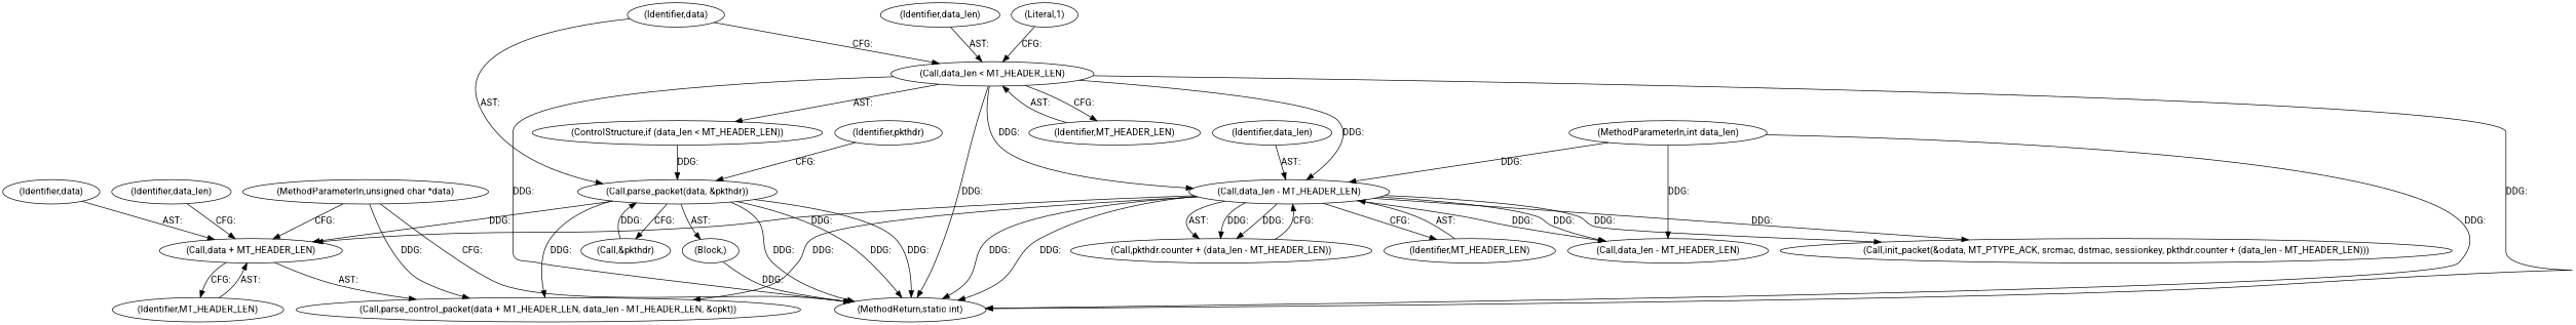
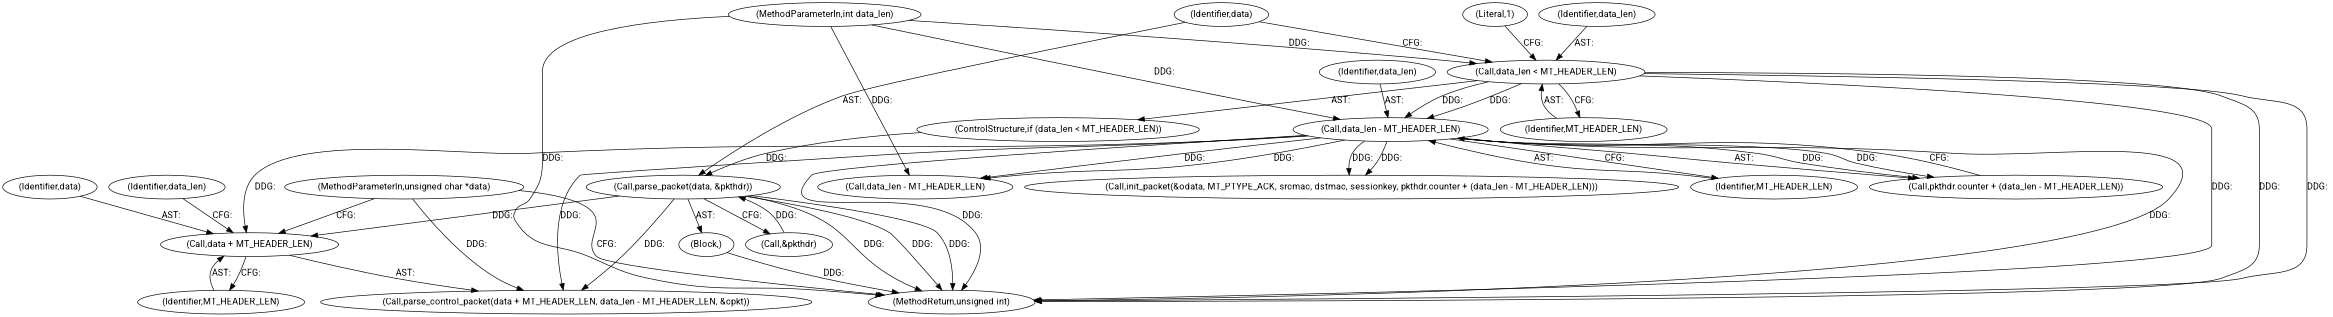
  digraph {
    fontname=Roboto
    node [fontname=Roboto]
    edge [fontname=Roboto]
    n1 [label="(Call,data + MT_HEADER_LEN)"]
    n2 [label="(Call,parse_control_packet(data + MT_HEADER_LEN, data_len - MT_HEADER_LEN, &cpkt))"]
    n3 [label="(Identifier,MT_HEADER_LEN)"]
-   n4 [label="(MethodReturn,static int)"]
+   n4 [label="(MethodReturn,unsigned int)"]
    n5 [label="(Call,parse_packet(data, &pkthdr))"]
    n6 [label="(Call,&pkthdr)"]
    n7 [label="(Block,)"]
    n8 [label="(MethodParameterIn,unsigned char *data)"]
    n9 [label="(Call,data_len - MT_HEADER_LEN)"]
    n10 [label="(Call,pkthdr.counter + (data_len - MT_HEADER_LEN))"]
    n11 [label="(Call,data_len - MT_HEADER_LEN)"]
    n12 [label="(Call,init_packet(&odata, MT_PTYPE_ACK, srcmac, dstmac, sessionkey, pkthdr.counter + (data_len - MT_HEADER_LEN)))"]
    n13 [label="(Identifier,MT_HEADER_LEN)"]
    n14 [label="(Call,data_len < MT_HEADER_LEN)"]
    n15 [label="(ControlStructure,if (data_len < MT_HEADER_LEN))"]
    n16 [label="(Identifier,MT_HEADER_LEN)"]
    n17 [label="(MethodParameterIn,int data_len)"]
-   n18 [label="(Identifier,pkthdr)"]
    n19 [label="(Identifier,data_len)"]
    n20 [label="(Identifier,data)"]
    n21 [label="(Identifier,data_len)"]
    n22 [label="(Literal,1)"]
    n23 [label="(Identifier,data_len)"]
    n24 [label="(Identifier,data)"]
    n1 -> n2 [label="AST: "]
    n1 -> n3 [label="CFG: "]
    n3 -> n1 [label="AST: "]
    n5 -> n1 [label="DDG: "]
    n5 -> n2 [label="DDG: "]
    n5 -> n4 [label="DDG: "]
    n5 -> n4 [label="DDG: "]
    n5 -> n4 [label="DDG: "]
    n5 -> n6 [label="CFG: "]
    n5 -> n7 [label="AST: "]
    n6 -> n5 [label="DDG: "]
    n7 -> n4 [label="DDG: "]
    n8 -> n1 [label="CFG: "]
    n8 -> n2 [label="DDG: "]
    n8 -> n4 [label="CFG: "]
    n9 -> n1 [label="DDG: "]
    n9 -> n2 [label="DDG: "]
    n9 -> n4 [label="DDG: "]
    n9 -> n4 [label="DDG: "]
    n9 -> n10 [label="AST: "]
    n9 -> n10 [label="DDG: "]
    n9 -> n10 [label="DDG: "]
    n9 -> n11 [label="DDG: "]
    n9 -> n11 [label="DDG: "]
    n9 -> n12 [label="DDG: "]
    n9 -> n12 [label="DDG: "]
    n9 -> n13 [label="CFG: "]
    n10 -> n9 [label="CFG: "]
    n13 -> n9 [label="AST: "]
    n14 -> n4 [label="DDG: "]
    n14 -> n4 [label="DDG: "]
    n14 -> n4 [label="DDG: "]
    n14 -> n9 [label="DDG: "]
    n14 -> n9 [label="DDG: "]
    n14 -> n15 [label="AST: "]
    n14 -> n16 [label="CFG: "]
    n15 -> n5 [label="DDG: "]
    n16 -> n14 [label="AST: "]
    n17 -> n4 [label="DDG: "]
    n17 -> n9 [label="DDG: "]
    n17 -> n11 [label="DDG: "]
-   n18 -> n5 [label="CFG: "]
+   n17 -> n14 [label="DDG: "]
    n19 -> n9 [label="AST: "]
    n20 -> n5 [label="AST: "]
    n20 -> n14 [label="CFG: "]
    n21 -> n14 [label="AST: "]
    n22 -> n14 [label="CFG: "]
    n23 -> n1 [label="CFG: "]
    n24 -> n1 [label="AST: "]
  }
